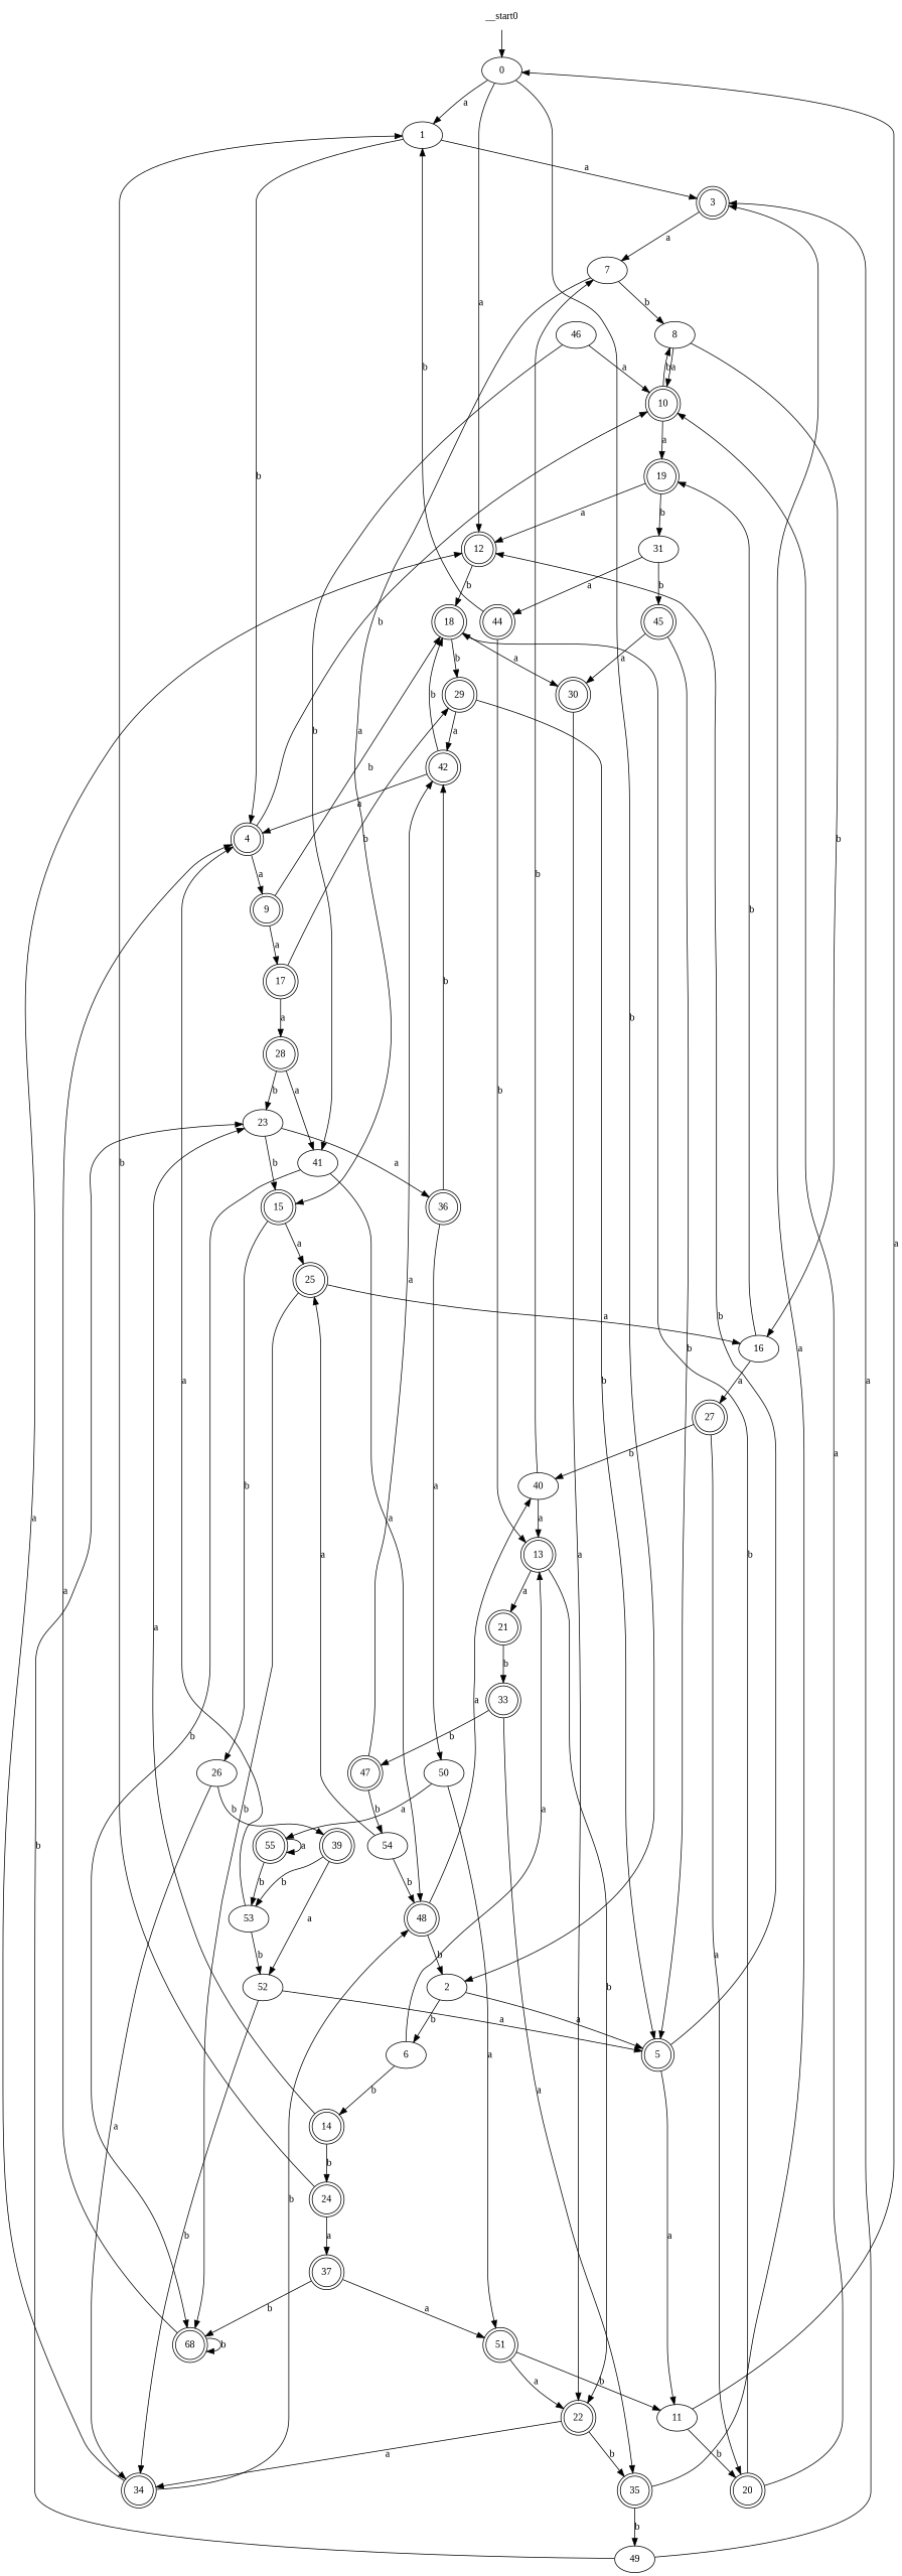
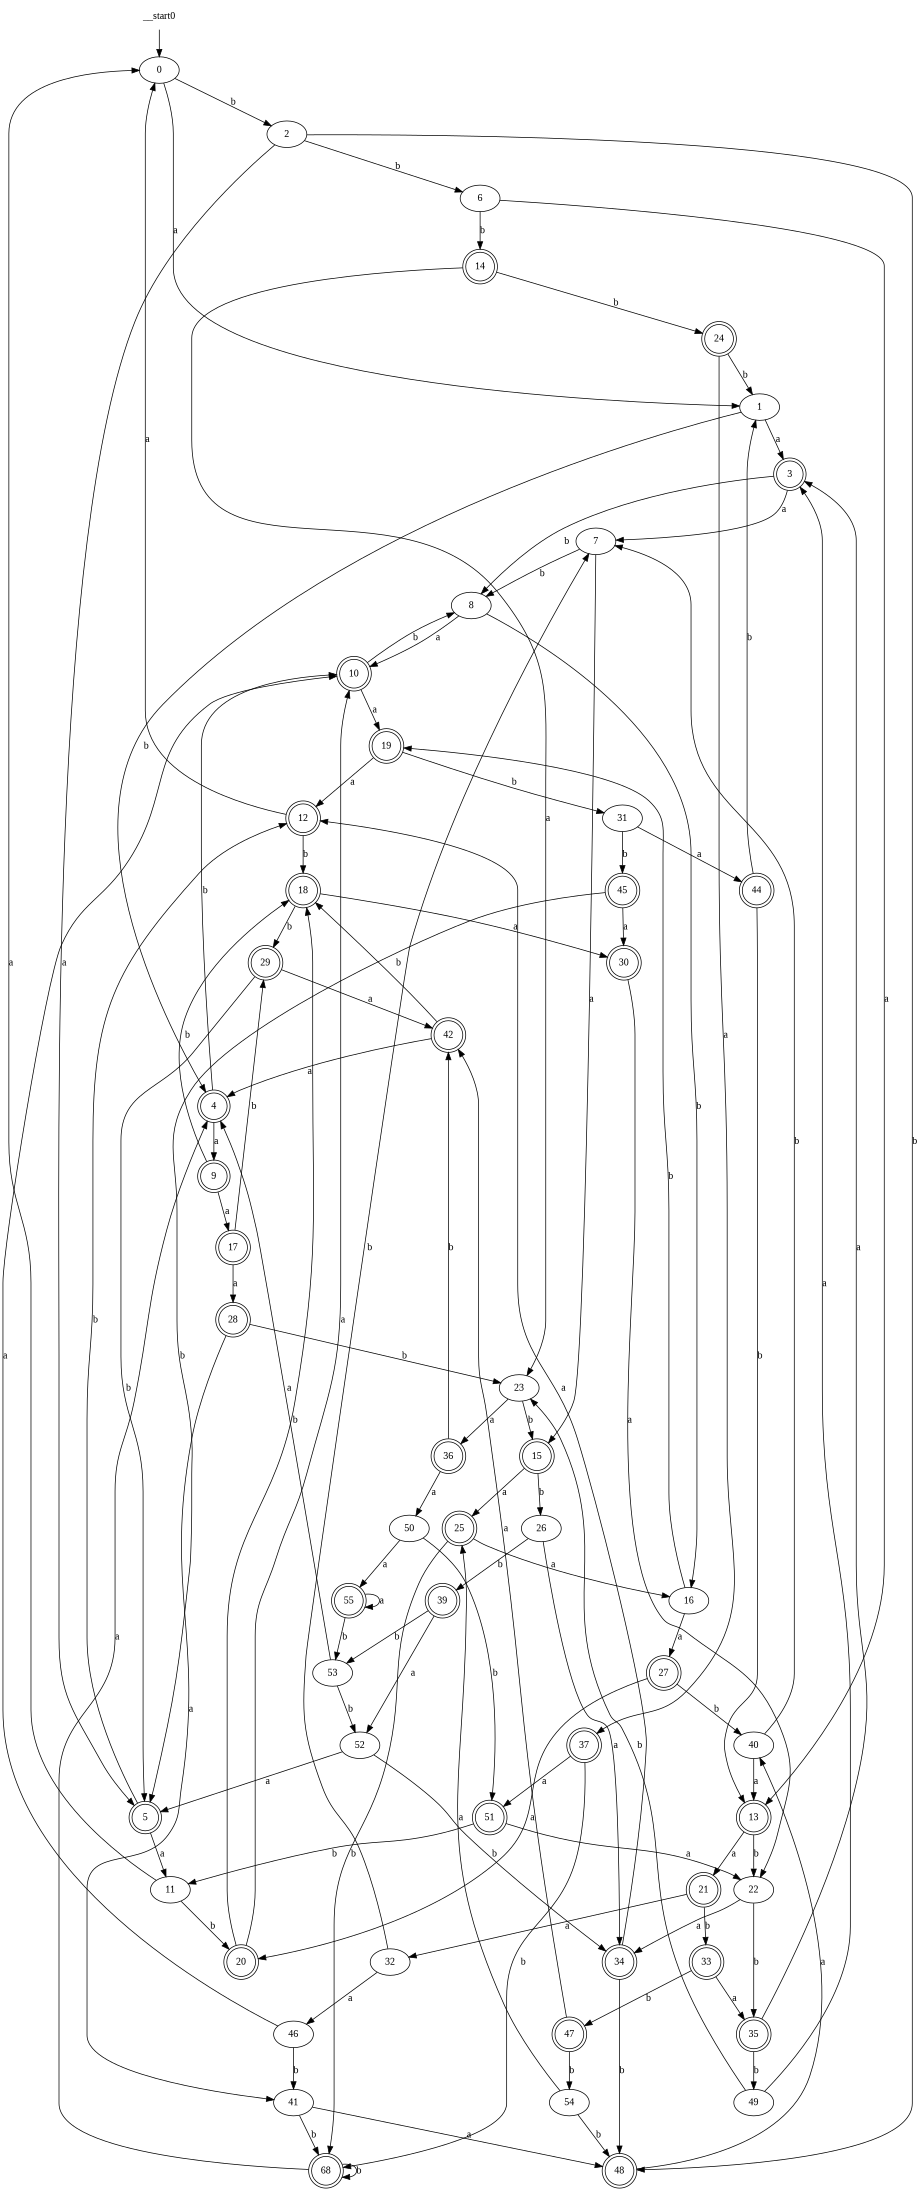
  digraph {
    fontname="Liberation Serif"
    node [fontname="Liberation Serif" shape=doublecircle]
    edge [fontname="Liberation Serif"]
    __start0 [shape=none]
    0 [shape=ellipse]
    1 [shape=""]
    2 [shape=""]
    3
    4
    5
    6 [shape=""]
    7 [shape=""]
    8 [shape=""]
    9
    10
    11 [shape=""]
    12
    13
    14
    15
    16 [shape=""]
    17
    18
    19
    20
    21
-   22
+   22 [shape=""]
    23 [shape=""]
    24
    25
    26 [shape=""]
    27
    28
    29
    30
    31 [shape=""]
+   32 [shape=""]
    33
    34
    35
    36
    37
    n40 [label=68]
    39
    40 [shape=""]
    41 [shape=""]
    42
    44
    45
    46 [shape=""]
    47
    48
    49 [shape=""]
    50 [shape=""]
    51
    52 [shape=""]
    53 [shape=""]
    54 [shape=""]
    55
    __start0 -> 0
    0 -> 1 [label=a]
    0 -> 2 [label=b]
    1 -> 3 [label=a]
    1 -> 4 [label=b]
    2 -> 5 [label=a]
    2 -> 6 [label=b]
    3 -> 7 [label=a]
+   3 -> 8 [label=b]
    4 -> 9 [label=a]
    4 -> 10 [label=b]
    5 -> 11 [label=a]
    5 -> 12 [label=b]
    6 -> 13 [label=a]
    6 -> 14 [label=b]
    7 -> 8 [label=b]
    7 -> 15 [label=a]
    8 -> 10 [label=a]
    8 -> 16 [label=b]
    9 -> 17 [label=a]
    9 -> 18 [label=b]
    10 -> 8 [label=b]
    10 -> 19 [label=a]
    11 -> 0 [label=a]
    11 -> 20 [label=b]
-   0 -> 12 [label=a]
+   12 -> 0 [label=a]
    12 -> 18 [label=b]
    13 -> 21 [label=a]
    13 -> 22 [label=b]
    14 -> 23 [label=a]
    14 -> 24 [label=b]
    15 -> 25 [label=a]
    15 -> 26 [label=b]
    16 -> 19 [label=b]
    16 -> 27 [label=a]
    17 -> 28 [label=a]
    17 -> 29 [label=b]
    18 -> 29 [label=b]
    18 -> 30 [label=a]
    19 -> 12 [label=a]
    19 -> 31 [label=b]
    20 -> 10 [label=a]
    20 -> 18 [label=b]
+   21 -> 32 [label=a]
    21 -> 33 [label=b]
    22 -> 34 [label=a]
    22 -> 35 [label=b]
    23 -> 15 [label=b]
    23 -> 36 [label=a]
    24 -> 1 [label=b]
    24 -> 37 [label=a]
    25 -> 16 [label=a]
    25 -> n40 [label=b]
    26 -> 34 [label=a]
    26 -> 39 [label=b]
    27 -> 20 [label=a]
    27 -> 40 [label=b]
    28 -> 23 [label=b]
    28 -> 41 [label=a]
    29 -> 5 [label=b]
    29 -> 42 [label=a]
    30 -> 22 [label=a]
    31 -> 44 [label=a]
    31 -> 45 [label=b]
+   32 -> 7 [label=b]
+   32 -> 46 [label=a]
    33 -> 35 [label=a]
    33 -> 47 [label=b]
    34 -> 12 [label=a]
    34 -> 48 [label=b]
    35 -> 3 [label=a]
    35 -> 49 [label=b]
    36 -> 42 [label=b]
    36 -> 50 [label=a]
    37 -> n40 [label=b]
    37 -> 51 [label=a]
    n40 -> 4 [label=a]
    n40 -> n40 [label=b]
    39 -> 52 [label=a]
    39 -> 53 [label=b]
    40 -> 7 [label=b]
    40 -> 13 [label=a]
    41 -> n40 [label=b]
    41 -> 48 [label=a]
    42 -> 4 [label=a]
    42 -> 18 [label=b]
    44 -> 1 [label=b]
    44 -> 13 [label=b]
    45 -> 5 [label=b]
    45 -> 30 [label=a]
    46 -> 10 [label=a]
    46 -> 41 [label=b]
    47 -> 42 [label=a]
    47 -> 54 [label=b]
-   48 -> 2 [label=b]
+   2 -> 48 [label=b]
    48 -> 40 [label=a]
    49 -> 3 [label=a]
    49 -> 23 [label=b]
-   50 -> 51 [label=a]
+   50 -> 51 [label=b]
    50 -> 55 [label=a]
    51 -> 11 [label=b]
    51 -> 22 [label=a]
    52 -> 5 [label=a]
    52 -> 34 [label=b]
    53 -> 4 [label=a]
    53 -> 52 [label=b]
    54 -> 25 [label=a]
    54 -> 48 [label=b]
    55 -> 53 [label=b]
    55 -> 55 [label=a]
  }
